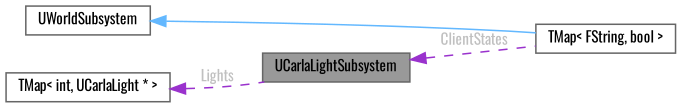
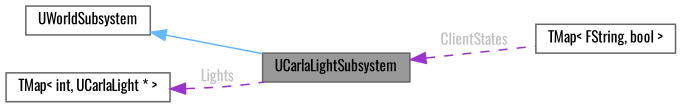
  digraph {
    fontname=Oswald
    rankdir=LR
    node [color=gray40 fillcolor=white fontname=Oswald fontsize=10 shape=box style=filled]
    edge [color=darkorchid3 dir=back fontcolor=grey fontname=Oswald fontsize=10 labelfontname=Helvetica labelfontsize=10 style=dashed]
    n1 [fillcolor=grey60 fontcolor=black height=0.2 label=UCarlaLightSubsystem width=0.4]
    n2 [height=0.2 label="TMap\< FString, bool \>" width=0.4]
    n3 [height=0.2 label=UWorldSubsystem width=0.4]
    n4 [height=0.2 label="TMap\< int, UCarlaLight * \>" width=0.4]
    n1 -> n2 [label=" ClientStates"]
-   n3 -> n2 [color=steelblue1 style=solid fontcolor=""]
+   n3 -> n1 [color=steelblue1 style=solid fontcolor=""]
    n4 -> n1 [label=" Lights"]
  }
